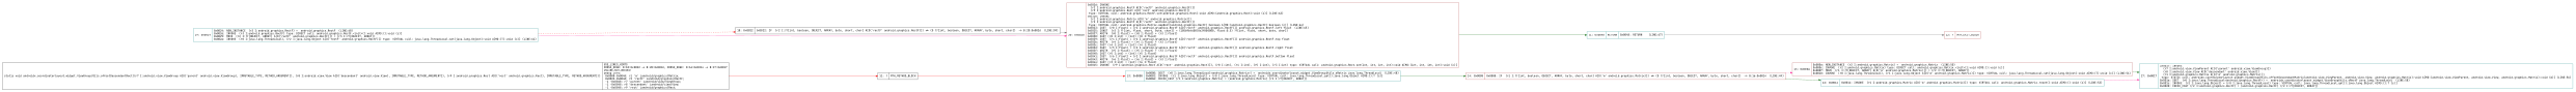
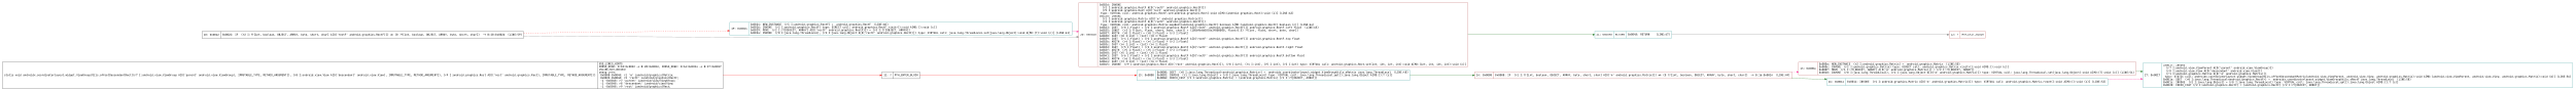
  digraph {
    fontname="JetBrains Mono"
    rankdir=LR
    node [color=teal fontname="JetBrains Mono" shape=record]
    edge [color=darkgreen fontname="JetBrains Mono"]
-   n1 [color=black label="{11\:\ ?|MTH_METHOD_BLOCK\l}"]
+   n1 [color=black label="{11\:\ ?|MTH_ENTER_BLOCK\l}"]
    n2 [label="{13\:\ 0x0000|0x0000: SGET  (r0 I:java.lang.ThreadLocal\<android.graphics.Matrix\>) =  androidx.coordinatorlayout.widget.ViewGroupUtils.sMatrix java.lang.ThreadLocal  (LINE:48)\l0x0002: INVOKE  (r1 I:java.lang.Object) = (r0 I:java.lang.ThreadLocal) type: VIRTUAL call: java.lang.ThreadLocal.get():java.lang.Object A[MD:():T (c)]\l0x0006: CHECK_CAST (r1 I:android.graphics.Matrix) = (android.graphics.Matrix) (r1 I:??[OBJECT, ARRAY]) \l}"]
    n3 [color=brown label="{14\:\ 0x0008|0x0008: IF  (r1 I:??[int, boolean, OBJECT, ARRAY, byte, short, char] A[D('m' android.graphics.Matrix)]) != (0 ??[int, boolean, OBJECT, ARRAY, byte, short, char])  \-\> B:16:0x0014  (LINE:49)\l}"]
    n4 [color=brown label="{15\:\ 0x000a|0x000a: NEW_INSTANCE  (r2 I:android.graphics.Matrix) =  android.graphics.Matrix  (LINE:50)\l0x000c: INVOKE  (r2 I:android.graphics.Matrix) type: DIRECT call: android.graphics.Matrix.\<init\>():void A[MD:():void (c)]\l0x000f: MOVE  (r1 I:??[OBJECT, ARRAY] A[D('m' android.graphics.Matrix)]) = (r2 I:??[OBJECT, ARRAY]) \l0x0010: INVOKE  (r0 I:java.lang.ThreadLocal), (r1 I:java.lang.Object A[D('m' android.graphics.Matrix)]) type: VIRTUAL call: java.lang.ThreadLocal.set(java.lang.Object):void A[MD:(T):void (c)] (LINE:51)\l}"]
    n5 [label="{16\:\ 0x0014|0x0014: INVOKE  (r1 I:android.graphics.Matrix A[D('m' android.graphics.Matrix)]) type: VIRTUAL call: android.graphics.Matrix.reset():void A[MD:():void (c)] (LINE:53)\l}"]
    n6 [label="{17\:\ 0x0017|3x0017: INVOKE  \l  (r7 I:android.view.ViewParent A[D('parent' android.view.ViewGroup)])\l  (r8 I:android.view.View A[D('descendant' android.view.View)])\l  (r1 I:android.graphics.Matrix A[D('m' android.graphics.Matrix)])\l type: STATIC call: androidx.coordinatorlayout.widget.ViewGroupUtils.offsetDescendantMatrix(android.view.ViewParent, android.view.View, android.graphics.Matrix):void A[MD:(android.view.ViewParent, android.view.View, android.graphics.Matrix):void (m)] (LINE:56)\l0x001a: SGET  (r0 I:java.lang.ThreadLocal\<android.graphics.RectF\>) =  androidx.coordinatorlayout.widget.ViewGroupUtils.sRectF java.lang.ThreadLocal  (LINE:58)\l0x001c: INVOKE  (r2 I:java.lang.Object) = (r0 I:java.lang.ThreadLocal) type: VIRTUAL call: java.lang.ThreadLocal.get():java.lang.Object A[MD:():T (c)]\l0x0020: CHECK_CAST (r2 I:android.graphics.RectF) = (android.graphics.RectF) (r2 I:??[OBJECT, ARRAY]) \l}"]
    n7 [color=black label="{18\:\ 0x0022|0x0022: IF  (r2 I:??[int, boolean, OBJECT, ARRAY, byte, short, char] A[D('rectF' android.graphics.RectF)]) != (0 ??[int, boolean, OBJECT, ARRAY, byte, short, char])  \-\> B:20:0x002d  (LINE:59)\l}"]
    n8 [label="{19\:\ 0x0024|0x0024: NEW_INSTANCE  (r3 I:android.graphics.RectF) =  android.graphics.RectF  (LINE:60)\l0x0026: INVOKE  (r3 I:android.graphics.RectF) type: DIRECT call: android.graphics.RectF.\<init\>():void A[MD:():void (c)]\l0x0029: MOVE  (r2 I:??[OBJECT, ARRAY] A[D('rectF' android.graphics.RectF)]) = (r3 I:??[OBJECT, ARRAY]) \l0x002a: INVOKE  (r0 I:java.lang.ThreadLocal), (r2 I:java.lang.Object A[D('rectF' android.graphics.RectF)]) type: VIRTUAL call: java.lang.ThreadLocal.set(java.lang.Object):void A[MD:(T):void (c)] (LINE:61)\l}"]
    n9 [color=brown label="{20\:\ 0x002d|0x002d: INVOKE  \l  (r2 I:android.graphics.RectF A[D('rectF' android.graphics.RectF)])\l  (r9 I:android.graphics.Rect A[D('rect' android.graphics.Rect)])\l type: VIRTUAL call: android.graphics.RectF.set(android.graphics.Rect):void A[MD:(android.graphics.Rect):void (c)] (LINE:63)\l0x0330: INVOKE  \l  (r1 I:android.graphics.Matrix A[D('m' android.graphics.Matrix)])\l  (r2 I:android.graphics.RectF A[D('rectF' android.graphics.RectF)])\l type: VIRTUAL call: android.graphics.Matrix.mapRect(android.graphics.RectF):boolean A[MD:(android.graphics.RectF):boolean (c)] (LINE:64)\l0x0033: IGET  (r0 I:float) = (r2 I:android.graphics.RectF A[D('rectF' android.graphics.RectF)]) android.graphics.RectF.left float  (LINE:65)\l0x0035: CONST  (r3 I:??[int, float, short, byte, char]) = (1056964608(0x3f000000, float:0.5) ??[int, float, short, byte, char]) \l0x0037: ARITH  (r0 I:float) = (r0 I:float) + (r3 I:float) \l0x0038: CAST (r0 I:int) = (int) (r0 I:float) \l0x0039: IGET  (r4 I:float) = (r2 I:android.graphics.RectF A[D('rectF' android.graphics.RectF)]) android.graphics.RectF.top float \l0x003b: ARITH  (r4 I:float) = (r4 I:float) + (r3 I:float) \l0x003c: CAST (r4 I:int) = (int) (r4 I:float) \l0x003d: IGET  (r5 I:float) = (r2 I:android.graphics.RectF A[D('rectF' android.graphics.RectF)]) android.graphics.RectF.right float \l0x003f: ARITH  (r5 I:float) = (r5 I:float) + (r3 I:float) \l0x0040: CAST (r5 I:int) = (int) (r5 I:float) \l0x0041: IGET  (r6 I:float) = (r2 I:android.graphics.RectF A[D('rectF' android.graphics.RectF)]) android.graphics.RectF.bottom float \l0x0043: ARITH  (r6 I:float) = (r6 I:float) + (r3 I:float) \l0x0044: CAST (r3 I:int) = (int) (r6 I:float) \l0x0045: INVOKE  (r9 I:android.graphics.Rect A[D('rect' android.graphics.Rect)]), (r0 I:int), (r4 I:int), (r5 I:int), (r3 I:int) type: VIRTUAL call: android.graphics.Rect.set(int, int, int, int):void A[MD:(int, int, int, int):void (c)]\l}"]
    n10 [label="{21\:\ 0x0048|RETURN\l|0x0048: RETURN    (LINE:67)\l}"]
    n11 [color=brown label="{12\:\ ?|MTH_EXIT_BLOCK\l}"]
    n12 [color=black label="{static void androidx.coordinatorlayout.widget.ViewGroupUtils.offsetDescendantRect((r7 I:android.view.ViewGroup A[D('parent' android.view.ViewGroup), IMMUTABLE_TYPE, METHOD_ARGUMENT]), (r8 I:android.view.View A[D('descendant' android.view.View), IMMUTABLE_TYPE, METHOD_ARGUMENT]), (r9 I:android.graphics.Rect A[D('rect' android.graphics.Rect), IMMUTABLE_TYPE, METHOD_ARGUMENT]))  | USE_LINES_HINTS\lCROSS_EDGE: B:18:0x0022 \-\> B:20:0x002d, CROSS_EDGE: B:16:0x0014 \-\> B:17:0x0017\lINLINE_NOT_NEEDED\lDebug Info:\l  0x0008\-0x0048: r1 'm' Landroid\/graphics\/Matrix;\l  0x0022\-0x0048: r2 'rectF' Landroid\/graphics\/RectF;\l  \-1 \-0x0048: r7 'parent' Landroid\/view\/ViewGroup;\l  \-1 \-0x0048: r8 'descendant' Landroid\/view\/View;\l  \-1 \-0x0048: r9 'rect' Landroid\/graphics\/Rect;\l}"]
    n1 -> n2 [color=red]
    n2 -> n3
    n3 -> n4 [color=deeppink style=dashed]
    n3 -> n5
    n4 -> n6
    n5 -> n6 [color=deeppink]
-   n8 -> n7 [color=red style=dashed]
+   n7 -> n8 [color=red style=dashed]
    n7 -> n9 [color=gray40]
    n8 -> n9 [color=deeppink]
    n9 -> n10
    n10 -> n11 [color=gray40]
    n12 -> n1 [color=red]
  }
